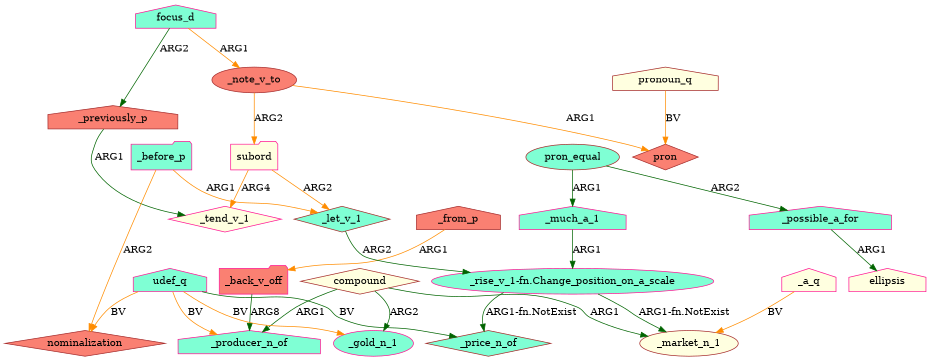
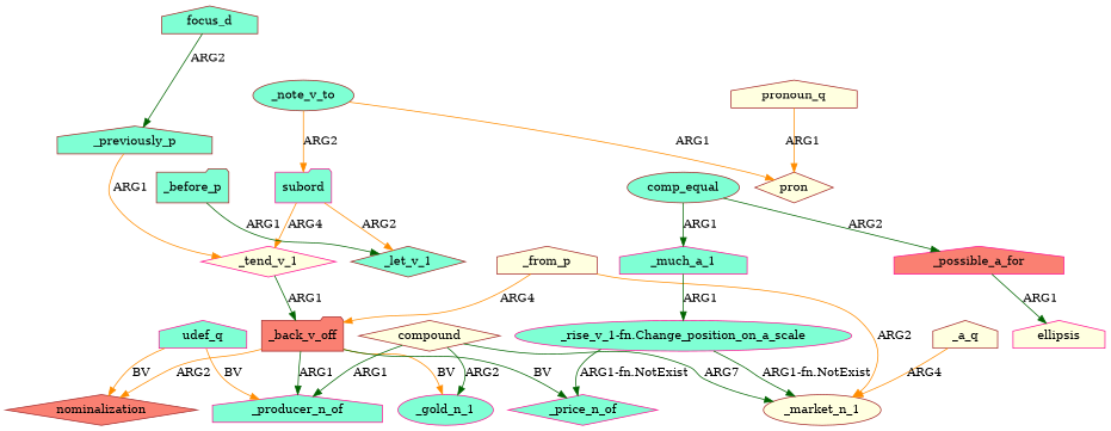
  digraph {
    node [color=brown fillcolor=aquamarine shape=house style=filled]
    edge [color=darkorange]
-   _from_p [fillcolor=salmon]
-   _back_v_off [color=deeppink fillcolor=salmon shape=folder]
+   _from_p [fillcolor=lightyellow]
+   _back_v_off [fillcolor=salmon shape=folder]
    _market_n_1 [fillcolor=lightyellow shape=ellipse]
    _producer_n_of [color=deeppink]
    nominalization [fillcolor=salmon shape=diamond]
    compound [fillcolor=lightyellow shape=diamond]
    _gold_n_1 [color=deeppink shape=ellipse]
    udef_q [color=deeppink]
-   _price_n_of [shape=diamond]
-   _note_v_to [fillcolor=salmon shape=ellipse]
-   focus_d [color=deeppink]
-   _previously_p [fillcolor=salmon]
-   pron [fillcolor=salmon shape=diamond]
-   subord [color=deeppink fillcolor=lightyellow shape=folder]
+   _price_n_of [color=deeppink shape=diamond]
+   _note_v_to [shape=ellipse]
+   focus_d
+   _previously_p
+   pron [fillcolor=lightyellow shape=diamond]
+   subord [color=deeppink shape=folder]
    _tend_v_1 [color=deeppink fillcolor=lightyellow shape=diamond]
    _let_v_1 [shape=diamond]
-   comp_equal [shape=ellipse label=pron_equal]
+   comp_equal [shape=ellipse]
    _much_a_1 [color=deeppink]
-   _possible_a_for [color=deeppink]
+   _possible_a_for [color=deeppink fillcolor=salmon]
    "_rise_v_1-fn.Change_position_on_a_scale" [color=deeppink shape=ellipse]
    ellipsis [color=deeppink fillcolor=lightyellow]
-   _before_p [color=deeppink shape=folder]
+   _before_p [shape=folder]
    pronoun_q [fillcolor=lightyellow]
-   _a_q [color=deeppink fillcolor=lightyellow]
-   _from_p -> _back_v_off [label=ARG1]
-   _back_v_off -> _producer_n_of [color=darkgreen label=ARG8]
-   compound -> _market_n_1 [color=darkgreen label=ARG1]
+   _a_q [fillcolor=lightyellow]
+   _from_p -> _back_v_off [label=ARG4]
+   _from_p -> _market_n_1 [label=ARG2]
+   _back_v_off -> _producer_n_of [color=darkgreen label=ARG1]
+   compound -> _market_n_1 [color=darkgreen label=ARG7]
    compound -> _producer_n_of [color=darkgreen label=ARG1]
    compound -> _gold_n_1 [color=darkgreen label=ARG2]
    udef_q -> _producer_n_of [label=BV]
    udef_q -> nominalization [label=BV]
-   udef_q -> _gold_n_1 [label=BV]
-   udef_q -> _price_n_of [color=darkgreen label=BV]
+   _back_v_off -> _gold_n_1 [label=BV]
+   _back_v_off -> _price_n_of [color=darkgreen label=BV]
    _note_v_to -> pron [label=ARG1]
    _note_v_to -> subord [label=ARG2]
-   focus_d -> _note_v_to [label=ARG1]
    focus_d -> _previously_p [color=darkgreen label=ARG2]
-   _previously_p -> _tend_v_1 [color=darkgreen label=ARG1]
+   _previously_p -> _tend_v_1 [label=ARG1]
    subord -> _tend_v_1 [label=ARG4]
    subord -> _let_v_1 [label=ARG2]
-   _let_v_1 -> "_rise_v_1-fn.Change_position_on_a_scale" [color=darkgreen label=ARG2]
+   _tend_v_1 -> _back_v_off [color=darkgreen label=ARG1]
    comp_equal -> _much_a_1 [color=darkgreen label=ARG1]
    comp_equal -> _possible_a_for [color=darkgreen label=ARG2]
    _much_a_1 -> "_rise_v_1-fn.Change_position_on_a_scale" [color=darkgreen label=ARG1]
    _possible_a_for -> ellipsis [color=darkgreen label=ARG1]
    "_rise_v_1-fn.Change_position_on_a_scale" -> _market_n_1 [color=darkgreen label="ARG1-fn.NotExist"]
    "_rise_v_1-fn.Change_position_on_a_scale" -> _price_n_of [color=darkgreen label="ARG1-fn.NotExist"]
-   _before_p -> nominalization [label=ARG2]
-   _before_p -> _let_v_1 [label=ARG1]
-   pronoun_q -> pron [label=BV]
-   _a_q -> _market_n_1 [label=BV]
+   _back_v_off -> nominalization [label=ARG2]
+   _before_p -> _let_v_1 [color=darkgreen label=ARG1]
+   pronoun_q -> pron [label=ARG1]
+   _a_q -> _market_n_1 [label=ARG4]
  }
